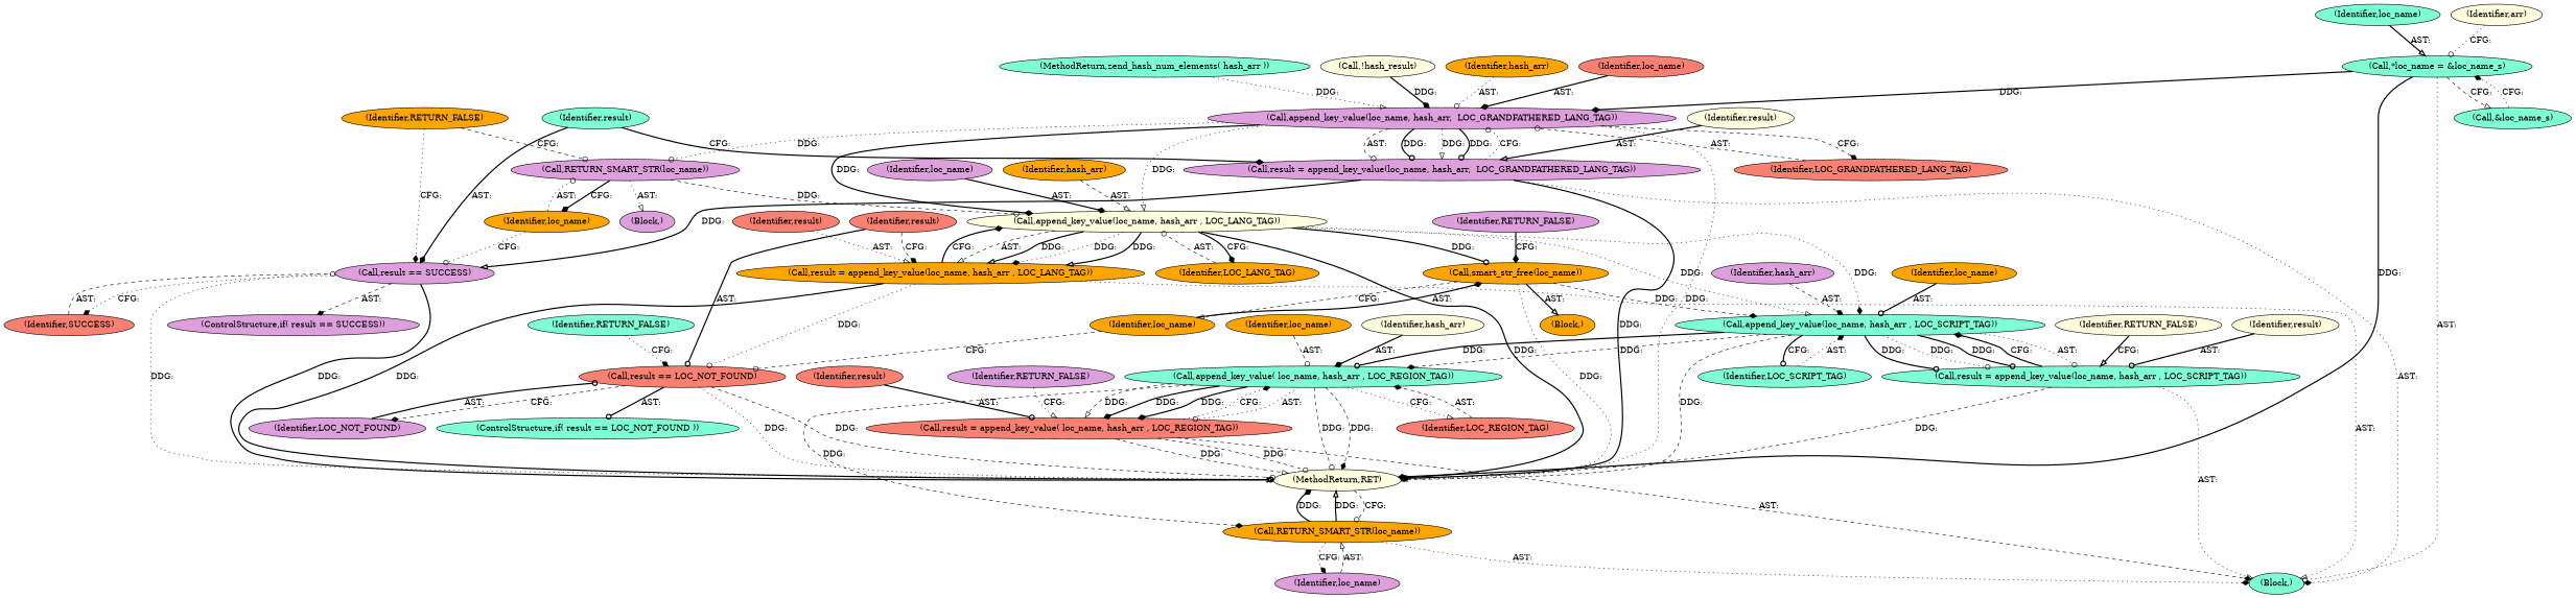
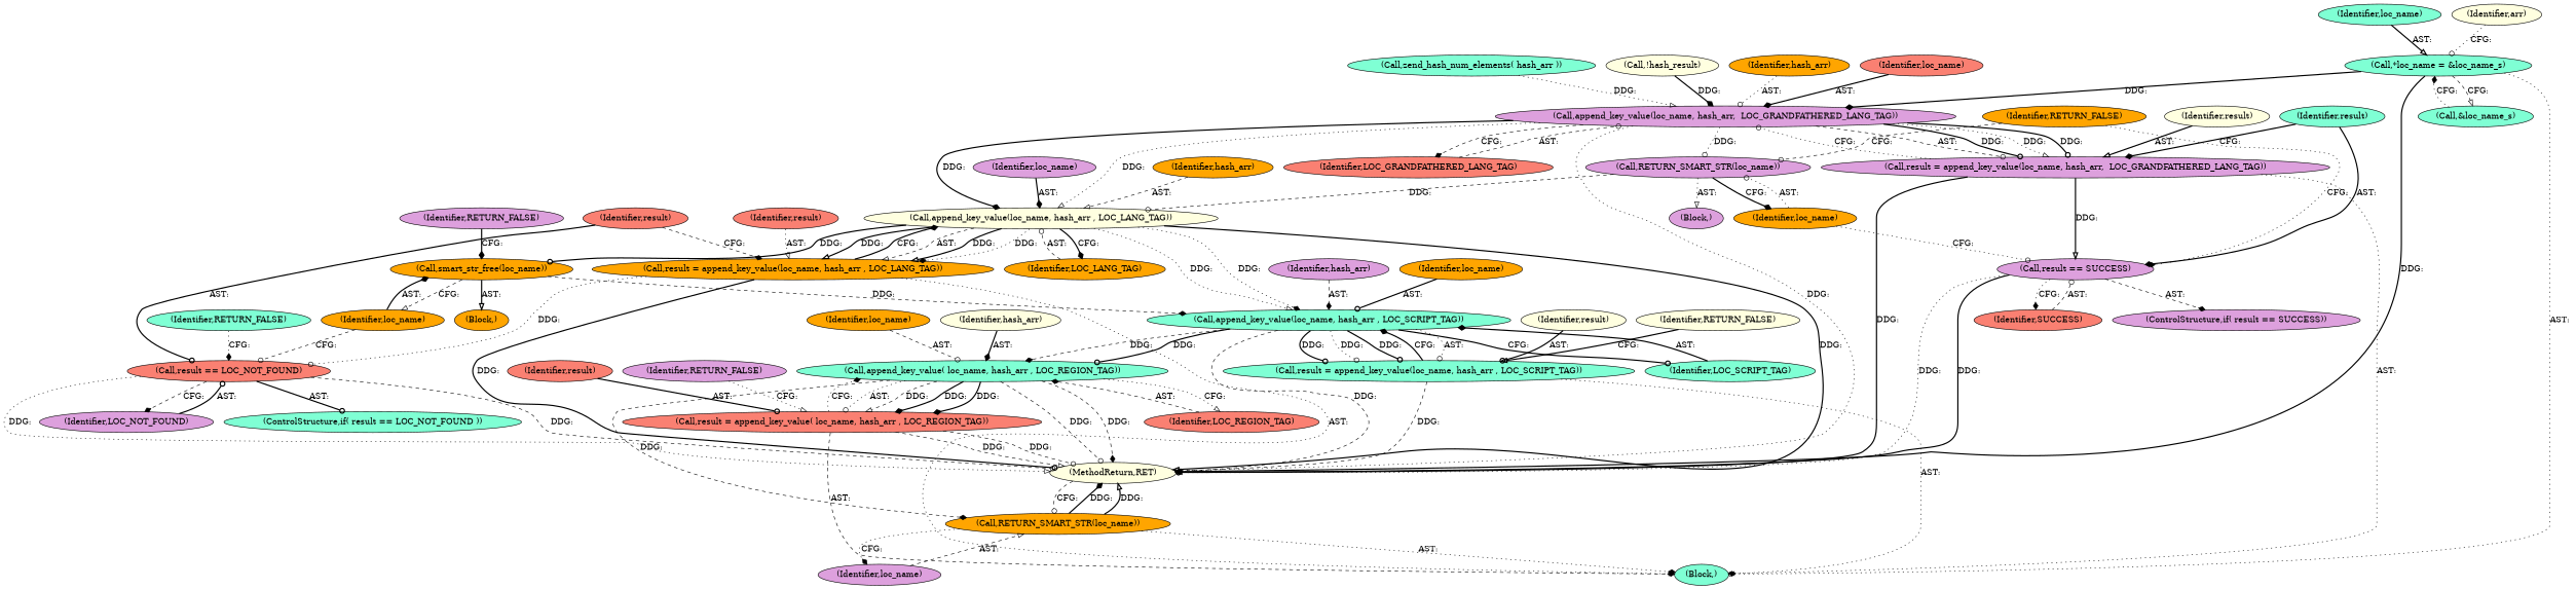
  digraph {
    node [fillcolor=aquamarine style=filled]
    edge [arrowhead=diamond style=bold]
    n1 [label="(Call,*loc_name = &loc_name_s)"]
    n2 [fillcolor=plum label="(Call,append_key_value(loc_name, hash_arr,  LOC_GRANDFATHERED_LANG_TAG))"]
    n3 [fillcolor=lightyellow label="(MethodReturn,RET)"]
    n4 [label="(Call,&loc_name_s)"]
    n5 [label="(Block,)"]
    n6 [fillcolor=plum label="(Call,result = append_key_value(loc_name, hash_arr,  LOC_GRANDFATHERED_LANG_TAG))"]
    n7 [fillcolor=plum label="(Call,RETURN_SMART_STR(loc_name))"]
    n8 [fillcolor=lightyellow label="(Call,append_key_value(loc_name, hash_arr , LOC_LANG_TAG))"]
    n9 [fillcolor=salmon label="(Identifier,LOC_GRANDFATHERED_LANG_TAG)"]
    n10 [fillcolor=orange label="(Call,RETURN_SMART_STR(loc_name))"]
    n11 [fillcolor=plum label="(Call,result == SUCCESS)"]
    n12 [fillcolor=orange label="(Identifier,loc_name)"]
    n13 [fillcolor=plum label="(Block,)"]
    n14 [fillcolor=orange label="(Call,result = append_key_value(loc_name, hash_arr , LOC_LANG_TAG))"]
    n15 [fillcolor=orange label="(Call,smart_str_free(loc_name))"]
    n16 [label="(Call,append_key_value(loc_name, hash_arr , LOC_SCRIPT_TAG))"]
    n17 [fillcolor=orange label="(Identifier,LOC_LANG_TAG)"]
    n18 [fillcolor=salmon label="(Identifier,SUCCESS)"]
    n19 [fillcolor=plum label="(ControlStructure,if( result == SUCCESS))"]
    n20 [fillcolor=salmon label="(Call,result == LOC_NOT_FOUND)"]
    n21 [fillcolor=orange label="(Block,)"]
    n22 [fillcolor=orange label="(Identifier,loc_name)"]
    n23 [label="(Call,result = append_key_value(loc_name, hash_arr , LOC_SCRIPT_TAG))"]
    n24 [label="(Call,append_key_value( loc_name, hash_arr , LOC_REGION_TAG))"]
    n25 [label="(Identifier,LOC_SCRIPT_TAG)"]
    n26 [fillcolor=plum label="(Identifier,LOC_NOT_FOUND)"]
    n27 [label="(ControlStructure,if( result == LOC_NOT_FOUND ))"]
    n28 [fillcolor=salmon label="(Call,result = append_key_value( loc_name, hash_arr , LOC_REGION_TAG))"]
    n29 [fillcolor=salmon label="(Identifier,LOC_REGION_TAG)"]
    n30 [fillcolor=plum label="(Identifier,loc_name)"]
    n31 [label="(Identifier,RETURN_FALSE)"]
-   n32 [label="(MethodReturn,zend_hash_num_elements( hash_arr ))"]
+   n32 [label="(Call,zend_hash_num_elements( hash_arr ))"]
    n33 [fillcolor=lightyellow label="(Call,!hash_result)"]
    n34 [label="(Identifier,result)"]
    n35 [fillcolor=salmon label="(Identifier,result)"]
    n36 [label="(Identifier,loc_name)"]
    n37 [fillcolor=plum label="(Identifier,loc_name)"]
    n38 [fillcolor=plum label="(Identifier,RETURN_FALSE)"]
    n39 [fillcolor=salmon label="(Identifier,result)"]
    n40 [fillcolor=orange label="(Identifier,hash_arr)"]
    n41 [fillcolor=lightyellow label="(Identifier,RETURN_FALSE)"]
    n42 [fillcolor=orange label="(Identifier,hash_arr)"]
    n43 [fillcolor=plum label="(Identifier,RETURN_FALSE)"]
    n44 [fillcolor=orange label="(Identifier,loc_name)"]
    n45 [fillcolor=salmon label="(Identifier,result)"]
    n46 [fillcolor=lightyellow label="(Identifier,arr)"]
    n47 [fillcolor=salmon label="(Identifier,loc_name)"]
    n48 [fillcolor=lightyellow label="(Identifier,result)"]
    n49 [fillcolor=lightyellow label="(Identifier,result)"]
    n50 [fillcolor=orange label="(Identifier,RETURN_FALSE)"]
    n51 [fillcolor=orange label="(Identifier,loc_name)"]
    n52 [fillcolor=plum label="(Identifier,hash_arr)"]
    n53 [fillcolor=lightyellow label="(Identifier,hash_arr)"]
    n1 -> n2 [label="DDG: "]
    n1 -> n3 [label="DDG: "]
    n1 -> n4 [arrowhead=onormal label="CFG: " style=dashed]
    n1 -> n5 [arrowhead=odot label="AST: " style=dotted]
    n2 -> n3 [arrowhead=odot label="DDG: " style=dotted]
    n2 -> n6 [arrowhead=odot label="AST: " style=dashed]
    n2 -> n6 [arrowhead=odot label="DDG: "]
    n2 -> n6 [arrowhead=onormal label="DDG: " style=dotted]
    n2 -> n6 [arrowhead=odot label="DDG: "]
    n2 -> n7 [arrowhead=odot label="DDG: " style=dotted]
    n2 -> n8 [arrowhead=onormal label="DDG: " style=dotted]
    n2 -> n8 [label="DDG: "]
    n2 -> n9 [label="CFG: " style=dashed]
    n3 -> n10 [arrowhead=odot label="CFG: " style=dashed]
    n4 -> n1 [label="CFG: " style=dotted]
    n6 -> n2 [arrowhead=odot label="CFG: " style=dotted]
    n6 -> n3 [arrowhead=odot label="DDG: "]
    n6 -> n5 [label="AST: " style=dotted]
    n6 -> n11 [arrowhead=onormal label="DDG: "]
    n7 -> n8 [arrowhead=odot label="DDG: " style=dashed]
    n7 -> n12 [label="CFG: "]
    n7 -> n13 [arrowhead=onormal label="AST: " style=dotted]
    n8 -> n3 [arrowhead=onormal label="DDG: "]
    n8 -> n14 [arrowhead=onormal label="AST: " style=dashed]
    n8 -> n14 [arrowhead=onormal label="DDG: "]
    n8 -> n14 [label="DDG: " style=dotted]
    n8 -> n14 [arrowhead=onormal label="DDG: "]
    n8 -> n15 [arrowhead=odot label="DDG: "]
    n8 -> n16 [label="DDG: " style=dotted]
    n8 -> n16 [arrowhead=onormal label="DDG: " style=dotted]
    n8 -> n17 [label="CFG: "]
    n9 -> n2 [arrowhead=odot label="AST: " style=dashed]
    n10 -> n3 [label="DDG: "]
    n10 -> n3 [arrowhead=onormal label="DDG: "]
    n10 -> n5 [label="AST: " style=dotted]
    n10 -> n30 [label="CFG: " style=dotted]
    n11 -> n3 [arrowhead=odot label="DDG: " style=dotted]
    n11 -> n3 [arrowhead=onormal label="DDG: "]
    n11 -> n18 [label="CFG: " style=dotted]
    n11 -> n19 [label="AST: " style=dashed]
    n12 -> n7 [arrowhead=odot label="AST: " style=dotted]
    n12 -> n11 [arrowhead=odot label="CFG: " style=dotted]
    n14 -> n3 [arrowhead=odot label="DDG: "]
    n14 -> n5 [arrowhead=onormal label="AST: " style=dotted]
    n14 -> n8 [label="CFG: "]
    n14 -> n20 [arrowhead=odot label="DDG: " style=dotted]
-   n15 -> n3 [label="DDG: " style=dotted]
    n15 -> n16 [label="DDG: " style=dashed]
    n15 -> n21 [arrowhead=onormal label="AST: "]
    n15 -> n22 [arrowhead=onormal label="CFG: " style=dashed]
    n16 -> n3 [arrowhead=onormal label="DDG: " style=dashed]
    n16 -> n23 [arrowhead=odot label="AST: " style=dotted]
    n16 -> n23 [arrowhead=odot label="DDG: "]
    n16 -> n23 [arrowhead=odot label="DDG: " style=dotted]
    n16 -> n23 [arrowhead=odot label="DDG: "]
    n16 -> n24 [label="DDG: " style=dashed]
    n16 -> n24 [arrowhead=odot label="DDG: "]
    n16 -> n25 [arrowhead=odot label="CFG: "]
    n17 -> n8 [arrowhead=odot label="AST: " style=dashed]
    n18 -> n11 [arrowhead=odot label="AST: " style=dashed]
    n20 -> n3 [arrowhead=onormal label="DDG: " style=dotted]
    n20 -> n3 [arrowhead=odot label="DDG: " style=dashed]
    n20 -> n26 [label="CFG: " style=dashed]
    n20 -> n27 [arrowhead=odot label="AST: "]
    n22 -> n15 [label="AST: "]
    n22 -> n20 [arrowhead=odot label="CFG: " style=dashed]
    n23 -> n3 [arrowhead=onormal label="DDG: " style=dashed]
    n23 -> n5 [arrowhead=onormal label="AST: " style=dotted]
    n23 -> n16 [label="CFG: "]
    n24 -> n3 [arrowhead=odot label="DDG: " style=dashed]
    n24 -> n3 [label="DDG: " style=dashed]
    n24 -> n10 [label="DDG: " style=dashed]
    n24 -> n28 [arrowhead=odot label="AST: " style=dotted]
    n24 -> n28 [arrowhead=onormal label="DDG: " style=dashed]
    n24 -> n28 [label="DDG: "]
    n24 -> n28 [label="DDG: "]
    n24 -> n29 [arrowhead=onormal label="CFG: " style=dotted]
-   n25 -> n16 [label="AST: " style=dotted]
+   n25 -> n16 [label="AST: "]
    n26 -> n20 [arrowhead=odot label="AST: "]
    n28 -> n3 [arrowhead=onormal label="DDG: " style=dashed]
    n28 -> n3 [arrowhead=odot label="DDG: " style=dashed]
    n28 -> n5 [label="AST: " style=dashed]
    n28 -> n24 [label="CFG: " style=dotted]
    n29 -> n24 [label="AST: " style=dashed]
    n30 -> n10 [arrowhead=onormal label="AST: " style=dashed]
    n31 -> n20 [label="CFG: " style=dotted]
    n32 -> n2 [arrowhead=onormal label="DDG: " style=dotted]
    n33 -> n2 [label="DDG: "]
    n34 -> n6 [label="CFG: "]
    n34 -> n11 [label="AST: "]
    n35 -> n14 [label="CFG: " style=dashed]
    n35 -> n20 [arrowhead=odot label="AST: "]
    n36 -> n1 [arrowhead=onormal label="AST: "]
    n37 -> n8 [label="AST: "]
    n38 -> n15 [label="CFG: "]
    n39 -> n14 [arrowhead=onormal label="AST: " style=dotted]
    n40 -> n8 [arrowhead=onormal label="AST: " style=dashed]
    n41 -> n23 [arrowhead=onormal label="CFG: "]
    n42 -> n2 [arrowhead=odot label="AST: " style=dotted]
    n43 -> n28 [arrowhead=onormal label="CFG: " style=dotted]
    n44 -> n24 [arrowhead=odot label="AST: " style=dashed]
    n45 -> n28 [arrowhead=odot label="AST: "]
    n46 -> n1 [arrowhead=odot label="CFG: " style=dotted]
    n47 -> n2 [label="AST: "]
    n48 -> n23 [arrowhead=odot label="AST: "]
    n49 -> n6 [arrowhead=onormal label="AST: "]
    n50 -> n7 [arrowhead=odot label="CFG: " style=dashed]
    n50 -> n11 [label="CFG: " style=dotted]
    n51 -> n16 [arrowhead=odot label="AST: "]
    n52 -> n16 [label="AST: " style=dashed]
    n53 -> n24 [label="AST: "]
  }
